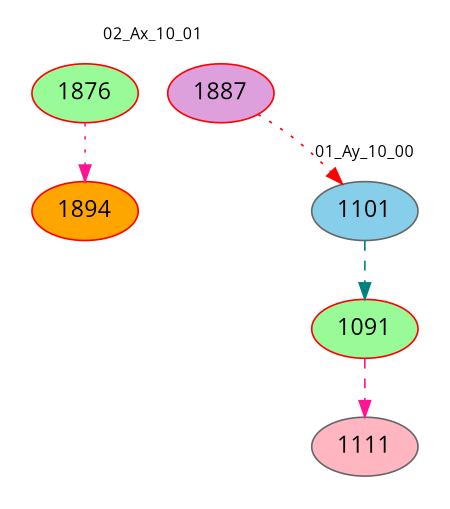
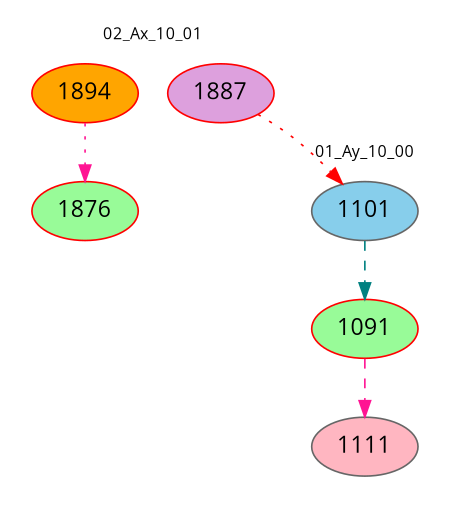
  digraph {
    fontname="Open Sans"
    node [color=red fillcolor=palegreen fontname="Open Sans" style=filled]
    edge [color=deeppink fontname="Open Sans" style=dashed]
    n1 [color=gray40 fillcolor=skyblue label=1101]
    n2 [label=1091]
    n3 [color=gray40 fillcolor=lightpink label=1111]
    n4 [fillcolor=plum label=1887]
    n5 [label=1876]
    n6 [fillcolor=orange label=1894]
    subgraph cluster_1 {
      color=white
      fontsize=10
      label="01_Ay_10_00"
      n1
      n2
      n3
    }
    subgraph cluster_2 {
      color=white
      fontsize=10
      label="02_Ax_10_01"
      n4
      n5
      n6
    }
    n1 -> n2 [color=teal]
    n2 -> n3
    n4 -> n1 [color=red style=dotted]
-   n5 -> n6 [style=dotted]
+   n6 -> n5 [style=dotted]
  }
